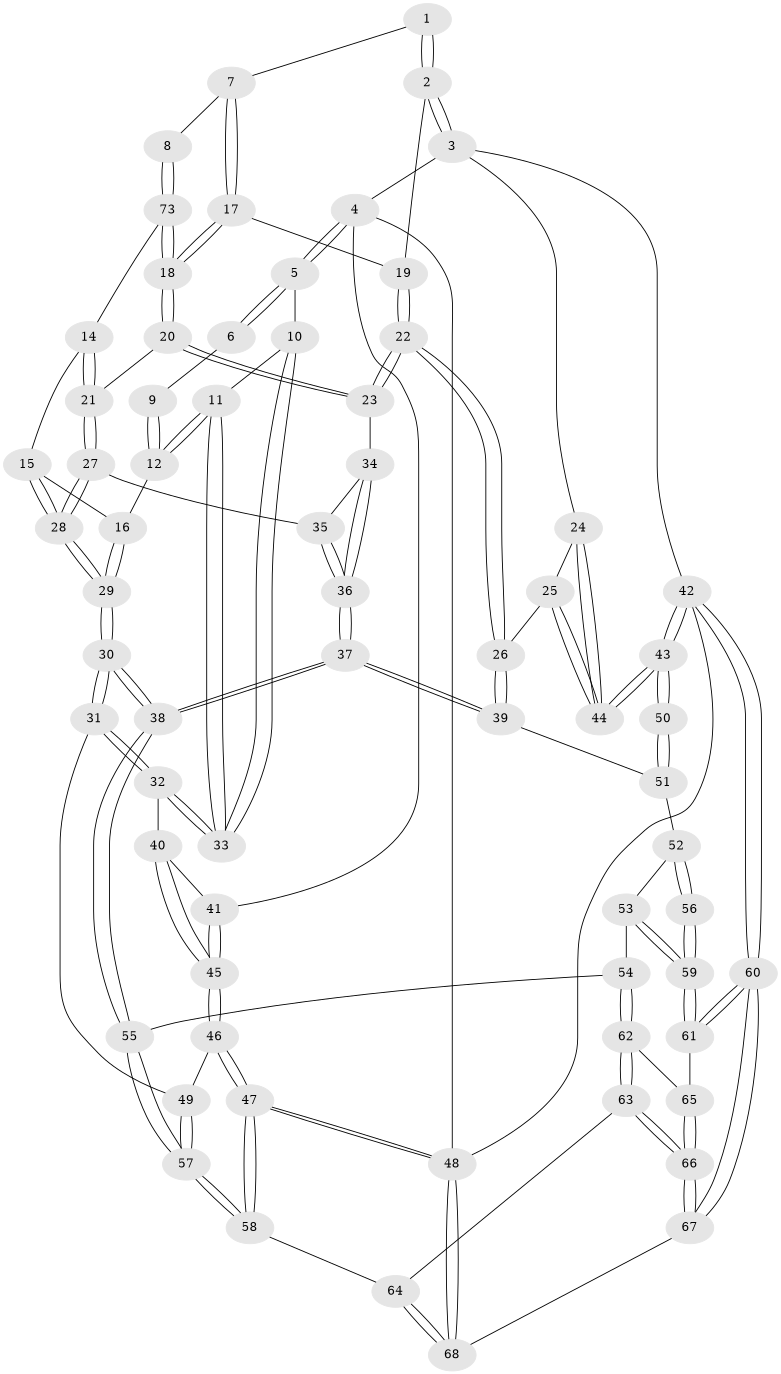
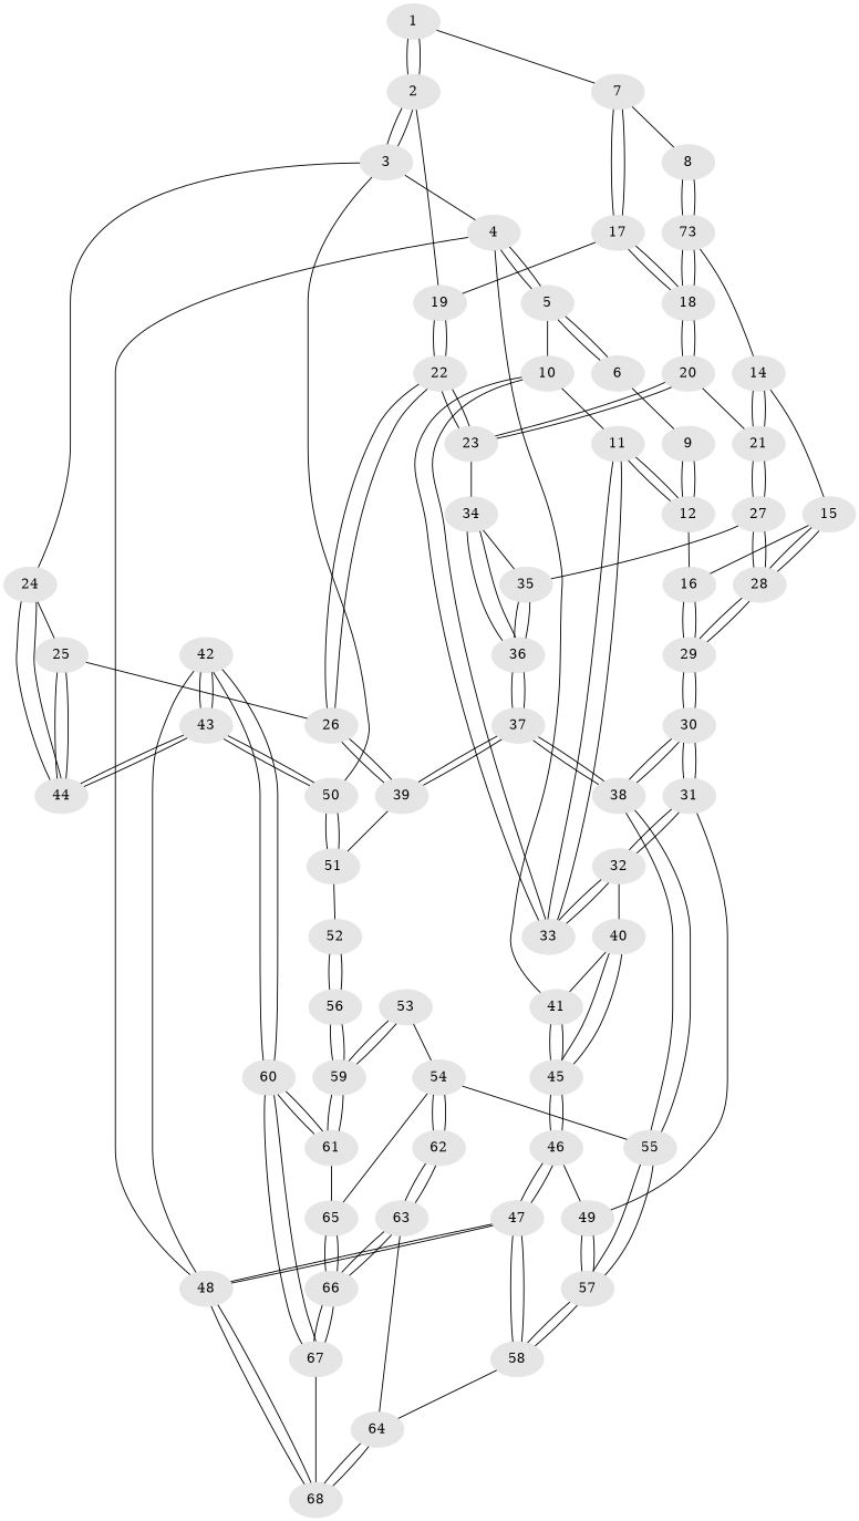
  graph {
    node [color=gray90 style=filled]
    1
    2
    7
    3
    19
    8
    17
    4
    24
    42
    22
    5
    41
    48
    25
    44
    43
    60
    6
    10
    45
    68
    9
    11
    33
    12
    n27 [label=73]
    18
    14
    16
    29
    15
    21
    20
    28
    27
    30
    23
    26
    34
    35
    39
    36
    51
    31
    38
    32
    49
    55
    40
    57
    37
    52
    46
    50
    61
    67
    47
    58
    64
    56
    59
    53
    54
    62
    65
    63
    66
    1 -- 2
    1 -- 2
    1 -- 7
    2 -- 3
    2 -- 3
    2 -- 19
    7 -- 8
    7 -- 17
    7 -- 17
    3 -- 4
    3 -- 24
-   3 -- 42
+   3 -- 50
    19 -- 22
    19 -- 22
    8 -- n27
    8 -- n27
    17 -- 19
    17 -- 18
    17 -- 18
    4 -- 5
    4 -- 5
    4 -- 41
    4 -- 48
    24 -- 25
    24 -- 44
    24 -- 44
    42 -- 48
    42 -- 43
    42 -- 43
    42 -- 60
    42 -- 60
    22 -- 23
    22 -- 23
    22 -- 26
    22 -- 26
    5 -- 6
    5 -- 6
    5 -- 10
    41 -- 45
    41 -- 45
    48 -- 68
    48 -- 68
    25 -- 44
    25 -- 44
    25 -- 26
    43 -- 44
    43 -- 44
    43 -- 50
    43 -- 50
    60 -- 61
    60 -- 61
    60 -- 67
    60 -- 67
    6 -- 9
    10 -- 11
    10 -- 33
    10 -- 33
    45 -- 46
    45 -- 46
    9 -- 12
    9 -- 12
    11 -- 33
    11 -- 33
    11 -- 12
    11 -- 12
    12 -- 16
    n27 -- 18
    n27 -- 18
    n27 -- 14
    18 -- 20
    18 -- 20
    14 -- 15
    14 -- 21
    14 -- 21
    16 -- 29
    16 -- 29
    29 -- 30
    29 -- 30
    15 -- 16
    15 -- 28
    15 -- 28
    21 -- 27
    21 -- 27
    20 -- 21
    20 -- 23
    20 -- 23
    28 -- 29
    28 -- 29
    27 -- 28
    27 -- 28
    27 -- 35
    30 -- 31
    30 -- 31
    30 -- 38
    30 -- 38
    23 -- 34
    26 -- 39
    26 -- 39
    34 -- 35
    34 -- 36
    34 -- 36
    35 -- 36
    35 -- 36
    39 -- 51
    36 -- 37
    36 -- 37
    51 -- 52
    31 -- 32
    31 -- 32
    31 -- 49
    38 -- 55
    38 -- 55
    32 -- 33
    32 -- 33
    32 -- 40
    49 -- 57
    49 -- 57
    55 -- 57
    55 -- 57
    40 -- 41
    40 -- 45
    40 -- 45
    57 -- 58
    57 -- 58
    37 -- 39
    37 -- 39
    37 -- 38
    37 -- 38
    52 -- 56
    52 -- 56
-   52 -- 53
    46 -- 49
    46 -- 47
    46 -- 47
    50 -- 51
    50 -- 51
    61 -- 65
    67 -- 68
    47 -- 48
    47 -- 48
    47 -- 58
    47 -- 58
    58 -- 64
    64 -- 68
    64 -- 68
    56 -- 59
    56 -- 59
    59 -- 61
    59 -- 61
    53 -- 59
    53 -- 59
    53 -- 54
    54 -- 55
    54 -- 62
    54 -- 62
-   62 -- 65
+   54 -- 65
    62 -- 63
    62 -- 63
    65 -- 66
    65 -- 66
    63 -- 64
    63 -- 66
    63 -- 66
    66 -- 67
    66 -- 67
  }
